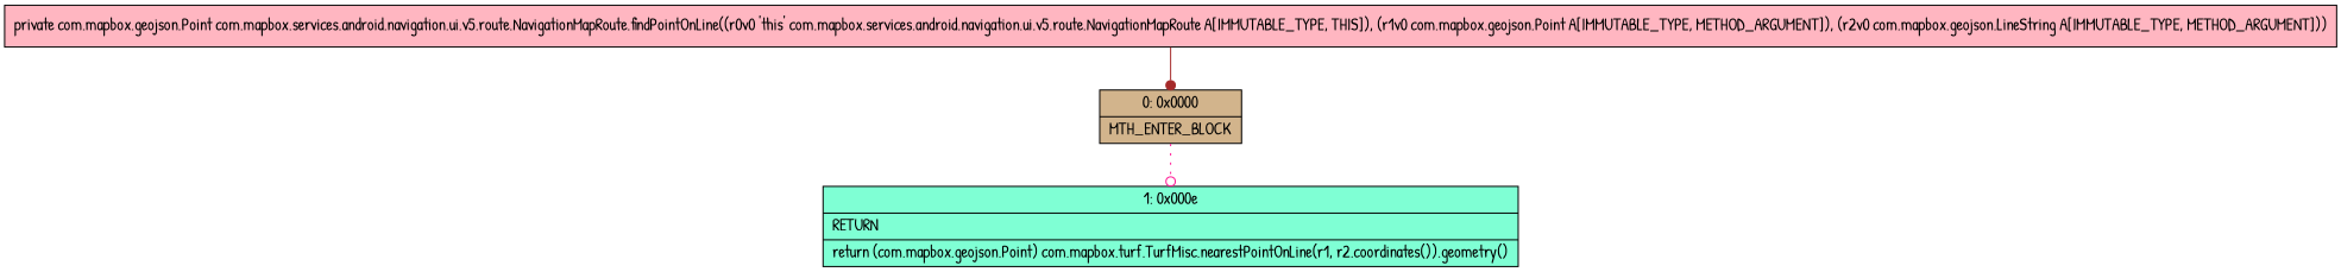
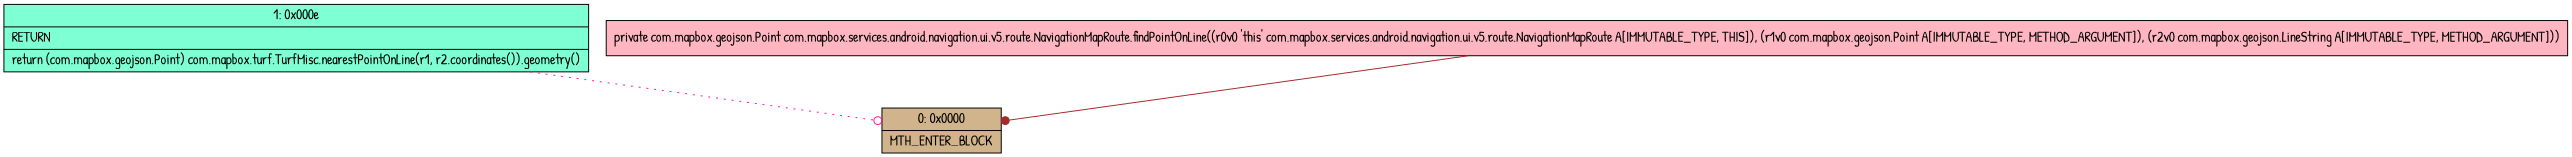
  digraph {
    fontname="Patrick Hand"
    node [shape=record style=filled fontname="Patrick Hand"]
    edge [fontname="Patrick Hand"]
    n1 [label="{0\:\ 0x0000|MTH_ENTER_BLOCK\l}" fillcolor=tan]
    n2 [label="{1\:\ 0x000e|RETURN\l|return (com.mapbox.geojson.Point) com.mapbox.turf.TurfMisc.nearestPointOnLine(r1, r2.coordinates()).geometry()\l}" fillcolor=aquamarine]
    n3 [label="{private com.mapbox.geojson.Point com.mapbox.services.android.navigation.ui.v5.route.NavigationMapRoute.findPointOnLine((r0v0 'this' com.mapbox.services.android.navigation.ui.v5.route.NavigationMapRoute A[IMMUTABLE_TYPE, THIS]), (r1v0 com.mapbox.geojson.Point A[IMMUTABLE_TYPE, METHOD_ARGUMENT]), (r2v0 com.mapbox.geojson.LineString A[IMMUTABLE_TYPE, METHOD_ARGUMENT])) }" fillcolor=lightpink]
-   n1 -> n2 [color=deeppink style=dotted arrowhead=odot]
+   n2 -> n1 [color=deeppink style=dotted arrowhead=odot]
    n3 -> n1 [color=brown style=solid arrowhead=dot]
  }
